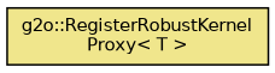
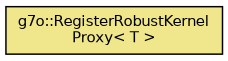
  digraph {
    rankdir=LR
-   n1 [color=black fillcolor=khaki fontname=Helvetica fontsize=10 height=0.2 label="g2o::RegisterRobustKernel\lProxy\< T \>" shape=record style=filled width=0.4]
+   n1 [color=black fillcolor=khaki fontname=Helvetica fontsize=10 height=0.2 label="g7o::RegisterRobustKernel\lProxy\< T \>" shape=record style=filled width=0.4]
  }
